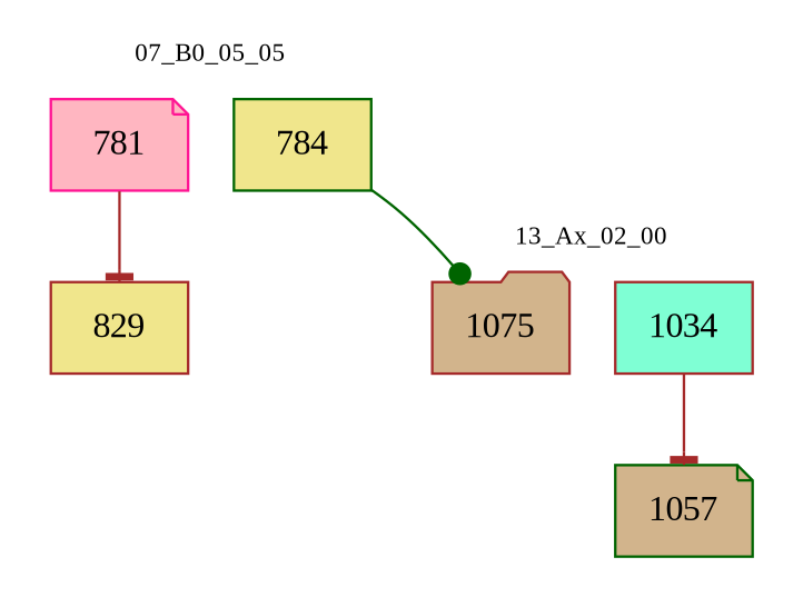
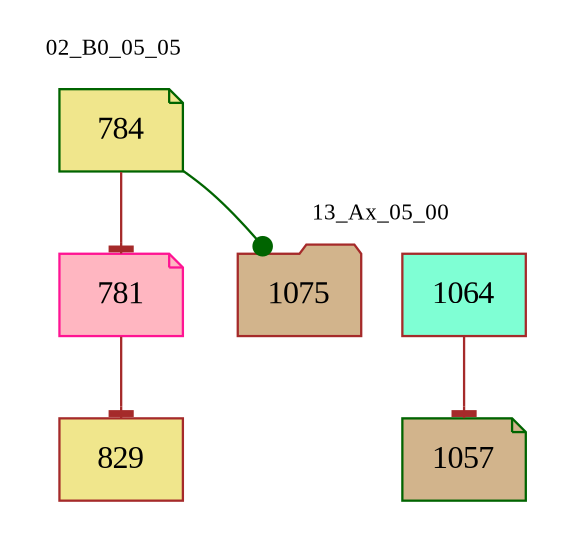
  digraph {
    fontname="Liberation Serif"
    node [color=brown fillcolor=tan fontname="Liberation Serif" shape=box style=filled]
    edge [arrowhead=tee color=brown fontname="Liberation Serif"]
-   n1 [fillcolor=aquamarine label=1034]
+   n1 [fillcolor=aquamarine label=1064]
    n2 [color=darkgreen label=1057 shape=note]
    n3 [label=1075 shape=folder]
-   n4 [color=darkgreen fillcolor=khaki label=784]
+   n4 [color=darkgreen fillcolor=khaki label=784 shape=note]
    n5 [color=deeppink fillcolor=lightpink label=781 shape=note]
    n6 [fillcolor=khaki label=829]
    subgraph cluster_1 {
      color=white
      fontsize=10
-     label="13_Ax_02_00"
+     label="13_Ax_05_00"
      n1
      n2
      n3
    }
    subgraph cluster_2 {
      color=white
      fontsize=10
-     label="07_B0_05_05"
+     label="02_B0_05_05"
      n4
      n5
      n6
    }
    n1 -> n2
    n4 -> n3 [arrowhead=dot color=darkgreen]
+   n4 -> n5
    n5 -> n6
  }
